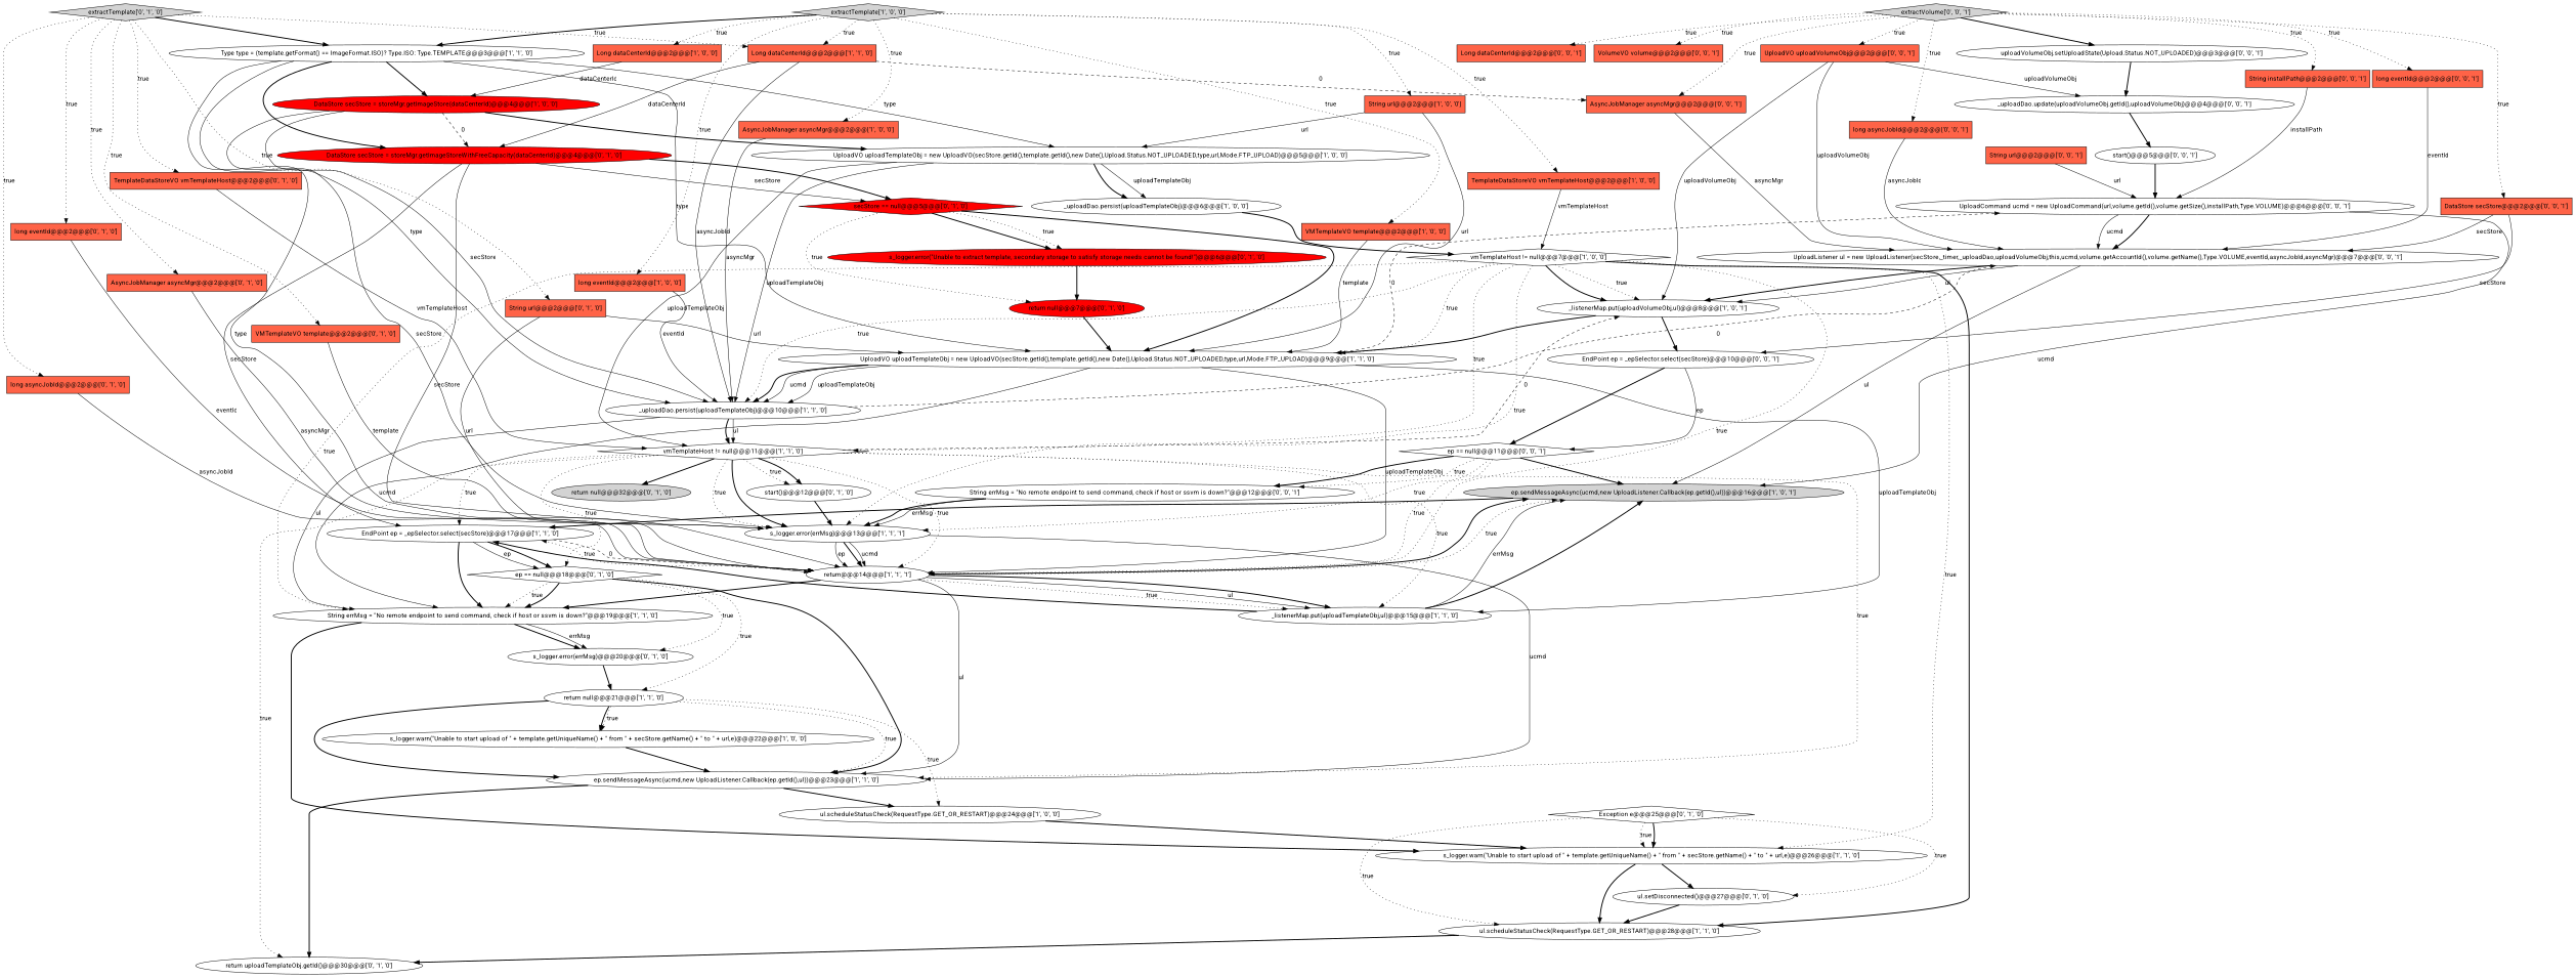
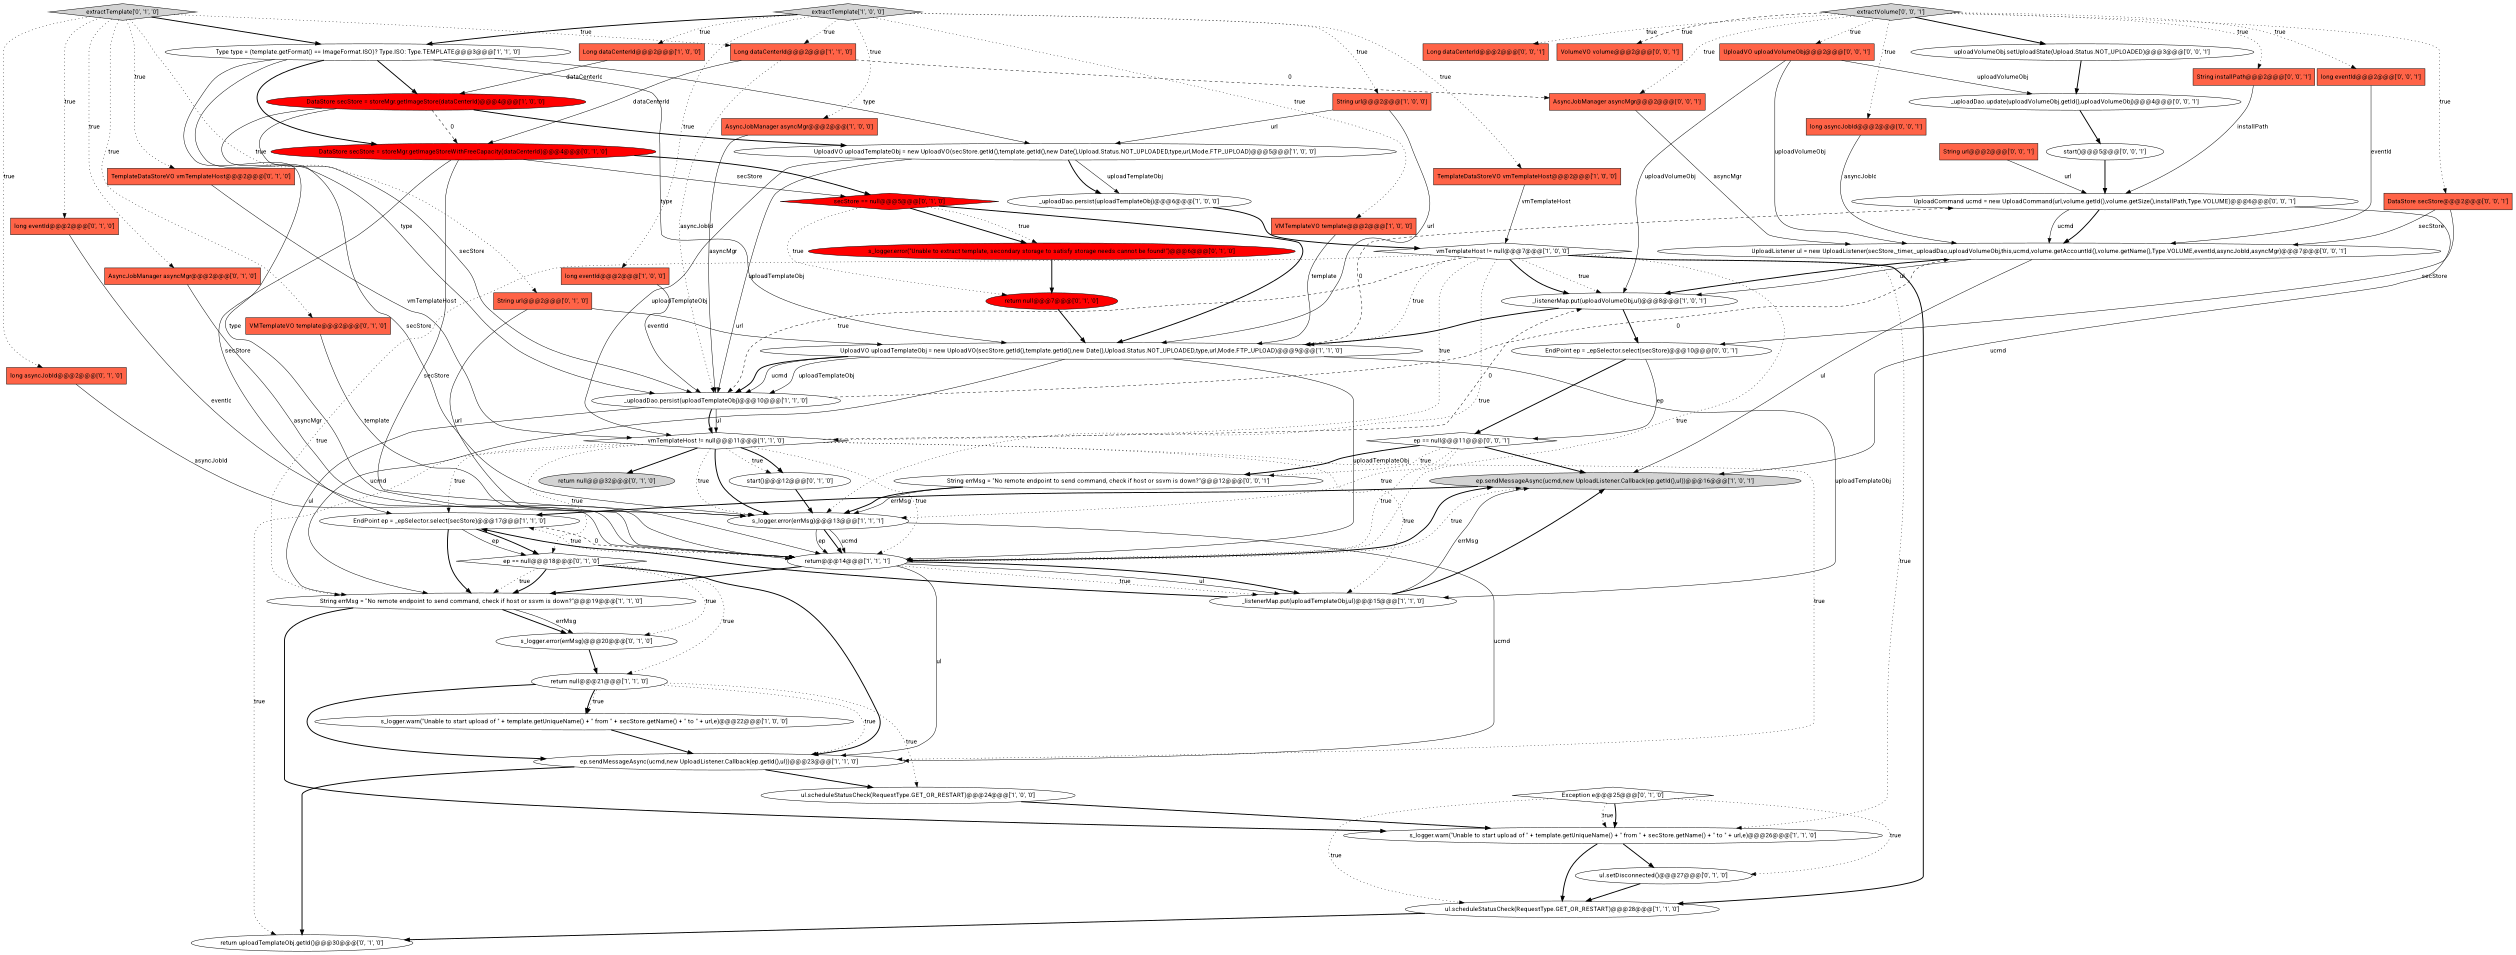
  digraph {
    fontname=Roboto
    node [fillcolor=white fontname=Roboto shape=ellipse style=filled]
    edge [fontname=Roboto style=solid]
    n1 [fillcolor=tomato label="String url@@@2@@@['0', '0', '1']" shape=box]
    n2 [label="UploadCommand ucmd = new UploadCommand(url,volume.getId(),volume.getSize(),installPath,Type.VOLUME)@@@6@@@['0', '0', '1']"]
    n3 [label="UploadListener ul = new UploadListener(secStore,_timer,_uploadDao,uploadVolumeObj,this,ucmd,volume.getAccountId(),volume.getName(),Type.VOLUME,eventId,asyncJobId,asyncMgr)@@@7@@@['0', '0', '1']"]
    n4 [fillcolor=lightgray label="ep.sendMessageAsync(ucmd,new UploadListener.Callback(ep.getId(),ul))@@@16@@@['1', '0', '1']"]
    n5 [label="_listenerMap.put(uploadVolumeObj,ul)@@@8@@@['1', '0', '1']"]
    n6 [label="EndPoint ep = _epSelector.select(secStore)@@@17@@@['1', '1', '0']"]
    n7 [fillcolor=red label="DataStore secStore = storeMgr.getImageStore(dataCenterId)@@@4@@@['1', '0', '0']"]
    n8 [label="s_logger.error(errMsg)@@@13@@@['1', '1', '1']"]
    n9 [label="_uploadDao.persist(uploadTemplateObj)@@@10@@@['1', '1', '0']"]
    n10 [label="UploadVO uploadTemplateObj = new UploadVO(secStore.getId(),template.getId(),new Date(),Upload.Status.NOT_UPLOADED,type,url,Mode.FTP_UPLOAD)@@@5@@@['1', '0', '0']"]
    n11 [fillcolor=red label="DataStore secStore = storeMgr.getImageStoreWithFreeCapacity(dataCenterId)@@@4@@@['0', '1', '0']"]
    n12 [label="ep.sendMessageAsync(ucmd,new UploadListener.Callback(ep.getId(),ul))@@@23@@@['1', '1', '0']"]
    n13 [label="return@@@14@@@['1', '1', '1']"]
    n14 [label="vmTemplateHost != null@@@11@@@['1', '1', '0']" shape=diamond]
    n15 [label="String errMsg = \"No remote endpoint to send command, check if host or ssvm is down?\"@@@19@@@['1', '1', '0']"]
    n16 [label="_uploadDao.persist(uploadTemplateObj)@@@6@@@['1', '0', '0']"]
    n17 [fillcolor=red label="secStore == null@@@5@@@['0', '1', '0']" shape=diamond]
    n18 [fillcolor=tomato label="TemplateDataStoreVO vmTemplateHost@@@2@@@['0', '1', '0']" shape=box]
    n19 [label="return uploadTemplateObj.getId()@@@30@@@['0', '1', '0']"]
    n20 [label="_listenerMap.put(uploadTemplateObj,ul)@@@15@@@['1', '1', '0']"]
    n21 [label="start()@@@12@@@['0', '1', '0']"]
    n22 [fillcolor=lightgray label="return null@@@32@@@['0', '1', '0']"]
    n23 [label="ep == null@@@18@@@['0', '1', '0']" shape=diamond]
    n24 [label="ul.scheduleStatusCheck(RequestType.GET_OR_RESTART)@@@24@@@['1', '0', '0']"]
    n25 [label="UploadVO uploadTemplateObj = new UploadVO(secStore.getId(),template.getId(),new Date(),Upload.Status.NOT_UPLOADED,type,url,Mode.FTP_UPLOAD)@@@9@@@['1', '1', '0']"]
    n26 [fillcolor=red label="s_logger.error(\"Unable to extract template, secondary storage to satisfy storage needs cannot be found!\")@@@6@@@['0', '1', '0']"]
    n27 [fillcolor=red label="return null@@@7@@@['0', '1', '0']"]
    n28 [fillcolor=tomato label="VolumeVO volume@@@2@@@['0', '0', '1']" shape=box]
    n29 [label="start()@@@5@@@['0', '0', '1']"]
    n30 [label="s_logger.warn(\"Unable to start upload of \" + template.getUniqueName() + \" from \" + secStore.getName() + \" to \" + url,e)@@@26@@@['1', '1', '0']"]
    n31 [fillcolor=tomato label="AsyncJobManager asyncMgr@@@2@@@['1', '0', '0']" shape=box]
    n32 [fillcolor=tomato label="long eventId@@@2@@@['0', '1', '0']" shape=box]
    n33 [label="s_logger.error(errMsg)@@@20@@@['0', '1', '0']"]
    n34 [label="vmTemplateHost != null@@@7@@@['1', '0', '0']" shape=diamond]
    n35 [label="ul.scheduleStatusCheck(RequestType.GET_OR_RESTART)@@@28@@@['1', '1', '0']"]
    n36 [label="EndPoint ep = _epSelector.select(secStore)@@@10@@@['0', '0', '1']"]
    n37 [label="ul.setDisconnected()@@@27@@@['0', '1', '0']"]
    n38 [fillcolor=tomato label="UploadVO uploadVolumeObj@@@2@@@['0', '0', '1']" shape=box]
    n39 [label="_uploadDao.update(uploadVolumeObj.getId(),uploadVolumeObj)@@@4@@@['0', '0', '1']"]
    n40 [fillcolor=tomato label="AsyncJobManager asyncMgr@@@2@@@['0', '0', '1']" shape=box]
    n41 [fillcolor=tomato label="long eventId@@@2@@@['0', '0', '1']" shape=box]
    n42 [fillcolor=tomato label="TemplateDataStoreVO vmTemplateHost@@@2@@@['1', '0', '0']" shape=box]
    n43 [label="Type type = (template.getFormat() == ImageFormat.ISO)? Type.ISO: Type.TEMPLATE@@@3@@@['1', '1', '0']"]
    n44 [label="s_logger.warn(\"Unable to start upload of \" + template.getUniqueName() + \" from \" + secStore.getName() + \" to \" + url,e)@@@22@@@['1', '0', '0']"]
    n45 [fillcolor=tomato label="AsyncJobManager asyncMgr@@@2@@@['0', '1', '0']" shape=box]
    n46 [label="uploadVolumeObj.setUploadState(Upload.Status.NOT_UPLOADED)@@@3@@@['0', '0', '1']"]
    n47 [fillcolor=tomato label="DataStore secStore@@@2@@@['0', '0', '1']" shape=box]
    n48 [label="ep == null@@@11@@@['0', '0', '1']" shape=diamond]
    n49 [fillcolor=tomato label="VMTemplateVO template@@@2@@@['1', '0', '0']" shape=box]
    n50 [fillcolor=tomato label="long eventId@@@2@@@['1', '0', '0']" shape=box]
    n51 [label="return null@@@21@@@['1', '1', '0']"]
    n52 [fillcolor=tomato label="Long dataCenterId@@@2@@@['0', '0', '1']" shape=box]
    n53 [fillcolor=tomato label="Long dataCenterId@@@2@@@['1', '1', '0']" shape=box]
    n54 [fillcolor=tomato label="Long dataCenterId@@@2@@@['1', '0', '0']" shape=box]
    n55 [label="String errMsg = \"No remote endpoint to send command, check if host or ssvm is down?\"@@@12@@@['0', '0', '1']"]
    n56 [fillcolor=tomato label="String url@@@2@@@['0', '1', '0']" shape=box]
    n57 [label="Exception e@@@25@@@['0', '1', '0']" shape=diamond]
    n58 [fillcolor=tomato label="VMTemplateVO template@@@2@@@['0', '1', '0']" shape=box]
    n59 [fillcolor=tomato label="String url@@@2@@@['1', '0', '0']" shape=box]
    n60 [fillcolor=tomato label="long asyncJobId@@@2@@@['0', '1', '0']" shape=box]
    n61 [fillcolor=lightgray label="extractVolume['0', '0', '1']" shape=diamond]
    n62 [fillcolor=tomato label="long asyncJobId@@@2@@@['0', '0', '1']" shape=box]
    n63 [fillcolor=tomato label="String installPath@@@2@@@['0', '0', '1']" shape=box]
    n64 [fillcolor=lightgray label="extractTemplate['0', '1', '0']" shape=diamond]
    n65 [fillcolor=lightgray label="extractTemplate['1', '0', '0']" shape=diamond]
    n1 -> n2 [label=url]
    n2 -> n3 [style=bold]
    n2 -> n3 [label=ucmd]
    n2 -> n4 [label=ucmd]
    n3 -> n4 [label=ul]
    n3 -> n5 [style=bold]
    n3 -> n5 [label=ul]
    n4 -> n6 [style=bold]
    n5 -> n25 [style=bold]
    n5 -> n36 [style=bold]
    n6 -> n13 [label=0 style=dashed]
    n6 -> n15 [style=bold]
    n6 -> n23 [style=bold]
    n6 -> n23 [label=ep]
    n7 -> n8 [label=secStore]
    n7 -> n9 [label=secStore]
    n7 -> n10 [style=bold]
    n7 -> n11 [label=0 style=dashed]
    n8 -> n12 [label=ucmd]
    n8 -> n13 [label=ucmd]
    n8 -> n13 [label=ep]
    n8 -> n13 [style=bold]
    n9 -> n3 [label=0 style=dashed]
    n9 -> n14 [style=bold]
    n9 -> n14 [label=ul]
    n9 -> n15 [label=ul]
    n10 -> n9 [label=uploadTemplateObj]
    n10 -> n14 [label=uploadTemplateObj]
    n10 -> n16 [label=uploadTemplateObj]
    n10 -> n16 [style=bold]
    n11 -> n6 [label=secStore]
    n11 -> n13 [label=secStore]
    n11 -> n17 [label=secStore]
    n11 -> n17 [style=bold]
    n12 -> n19 [style=bold]
    n12 -> n24 [style=bold]
    n13 -> n4 [style=bold]
    n13 -> n4 [label=true style=dotted]
    n13 -> n6 [label=true style=dotted]
    n13 -> n12 [label=ul]
    n13 -> n15 [style=bold]
    n13 -> n20 [label=true style=dotted]
    n13 -> n20 [label=ul]
    n13 -> n20 [style=bold]
    n14 -> n5 [label=0 style=dashed]
    n14 -> n6 [label=true style=dotted]
    n14 -> n8 [label=true style=dotted]
    n14 -> n8 [style=bold]
    n14 -> n12 [label=true style=dotted]
    n14 -> n13 [label=true style=dotted]
    n14 -> n19 [label=true style=dotted]
    n14 -> n20 [label=true style=dotted]
    n14 -> n21 [label=true style=dotted]
    n14 -> n21 [style=bold]
    n14 -> n22 [style=bold]
    n14 -> n23 [label=true style=dotted]
    n15 -> n30 [style=bold]
    n15 -> n33 [style=bold]
    n15 -> n33 [label=errMsg]
    n16 -> n34 [style=bold]
    n17 -> n25 [style=bold]
    n17 -> n26 [style=bold]
    n17 -> n26 [label=true style=dotted]
    n17 -> n27 [label=true style=dotted]
    n18 -> n14 [label=vmTemplateHost]
    n20 -> n4 [label=errMsg]
    n20 -> n4 [style=bold]
    n20 -> n6 [style=bold]
    n21 -> n8 [style=bold]
    n23 -> n12 [style=bold]
    n23 -> n15 [label=true style=dotted]
    n23 -> n15 [style=bold]
    n23 -> n33 [label=true style=dotted]
    n23 -> n51 [label=true style=dotted]
    n24 -> n30 [style=bold]
    n25 -> n2 [label=0 style=dashed]
    n25 -> n9 [style=bold]
    n25 -> n9 [label=ucmd]
    n25 -> n9 [label=uploadTemplateObj]
    n25 -> n13 [label=uploadTemplateObj]
    n25 -> n15 [label=ucmd]
    n25 -> n20 [label=uploadTemplateObj]
    n26 -> n27 [style=bold]
    n27 -> n25 [style=bold]
    n29 -> n2 [style=bold]
    n30 -> n35 [style=bold]
    n30 -> n37 [style=bold]
    n31 -> n9 [label=asyncMgr]
    n32 -> n13 [label=eventId]
    n33 -> n51 [style=bold]
    n34 -> n5 [label=true style=dotted]
    n34 -> n5 [style=bold]
    n34 -> n8 [label=true style=dotted]
-   n34 -> n9 [label=true style=dotted]
+   n34 -> n9 [label=true style=dashed]
    n34 -> n13 [label=true style=dotted]
    n34 -> n14 [label=true style=dotted]
    n34 -> n15 [label=true style=dotted]
    n34 -> n25 [label=true style=dotted]
    n34 -> n30 [label=true style=dotted]
    n34 -> n35 [style=bold]
    n35 -> n19 [style=bold]
    n36 -> n48 [label=ep]
    n36 -> n48 [style=bold]
    n37 -> n35 [style=bold]
    n38 -> n3 [label=uploadVolumeObj]
    n38 -> n5 [label=uploadVolumeObj]
    n38 -> n39 [label=uploadVolumeObj]
    n39 -> n29 [style=bold]
    n40 -> n3 [label=asyncMgr]
    n41 -> n3 [label=eventId]
    n42 -> n34 [label=vmTemplateHost]
    n43 -> n7 [style=bold]
    n43 -> n9 [label=type]
    n43 -> n10 [label=type]
    n43 -> n11 [style=bold]
    n43 -> n13 [label=type]
    n43 -> n25 [label=type]
    n44 -> n12 [style=bold]
    n45 -> n13 [label=asyncMgr]
    n46 -> n39 [style=bold]
    n47 -> n3 [label=secStore]
    n47 -> n36 [label=secStore]
    n48 -> n4 [style=bold]
    n48 -> n8 [label=true style=dotted]
    n48 -> n13 [label=true style=dotted]
    n48 -> n55 [label=true style=dotted]
    n48 -> n55 [style=bold]
    n49 -> n25 [label=template]
    n50 -> n9 [label=eventId]
    n51 -> n12 [label=true style=dotted]
    n51 -> n12 [style=bold]
    n51 -> n24 [label=true style=dotted]
    n51 -> n44 [label=true style=dotted]
    n51 -> n44 [style=bold]
-   n53 -> n9 [label=asyncJobId]
+   n53 -> n9 [label=asyncJobId style=dotted]
    n53 -> n11 [label=dataCenterId]
    n53 -> n40 [label=0 style=dashed]
    n54 -> n7 [label=dataCenterId]
    n55 -> n8 [label=errMsg]
    n55 -> n8 [style=bold]
    n56 -> n8 [label=url]
    n56 -> n25 [label=url]
    n57 -> n30 [style=bold]
    n57 -> n30 [label=true style=dotted]
    n57 -> n35 [label=true style=dotted]
    n57 -> n37 [label=true style=dotted]
    n58 -> n8 [label=template]
    n59 -> n10 [label=url]
    n59 -> n25 [label=url]
    n60 -> n13 [label=asyncJobId]
-   n61 -> n28 [label=true style=dotted]
+   n61 -> n28 [label=true style=dashed]
    n61 -> n38 [label=true style=dotted]
    n61 -> n40 [label=true style=dotted]
    n61 -> n41 [label=true style=dotted]
    n61 -> n46 [style=bold]
    n61 -> n47 [label=true style=dotted]
    n61 -> n52 [label=true style=dotted]
    n61 -> n62 [label=true style=dotted]
    n61 -> n63 [label=true style=dotted]
    n62 -> n3 [label=asyncJobId]
    n63 -> n2 [label=installPath]
    n64 -> n18 [label=true style=dotted]
    n64 -> n32 [label=true style=dotted]
    n64 -> n43 [style=bold]
    n64 -> n45 [label=true style=dotted]
    n64 -> n53 [label=true style=dotted]
    n64 -> n56 [label=true style=dotted]
    n64 -> n58 [label=true style=dotted]
    n64 -> n60 [label=true style=dotted]
    n65 -> n31 [label=true style=dotted]
    n65 -> n42 [label=true style=dotted]
    n65 -> n43 [style=bold]
    n65 -> n49 [label=true style=dotted]
    n65 -> n50 [label=true style=dotted]
    n65 -> n53 [label=true style=dotted]
    n65 -> n54 [label=true style=dotted]
    n65 -> n59 [label=true style=dotted]
  }
